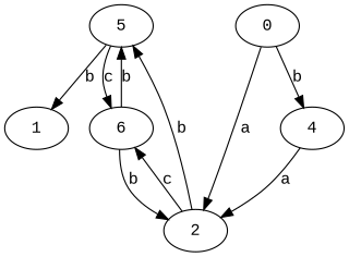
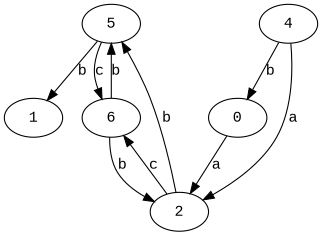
  strict digraph {
    fontname="Liberation Mono"
    node [fontname="Liberation Mono"]
    edge [fontname="Liberation Mono"]
    5
    1
    6
    0
    2
    4
    5 -> 1 [label=b]
    5 -> 6 [label=c]
    6 -> 5 [label=b]
    6 -> 2 [label=b]
    0 -> 2 [label=a]
-   0 -> 4 [label=b]
+   4 -> 0 [label=b]
    2 -> 5 [label=b]
    2 -> 6 [label=c]
    4 -> 2 [label=a]
  }
